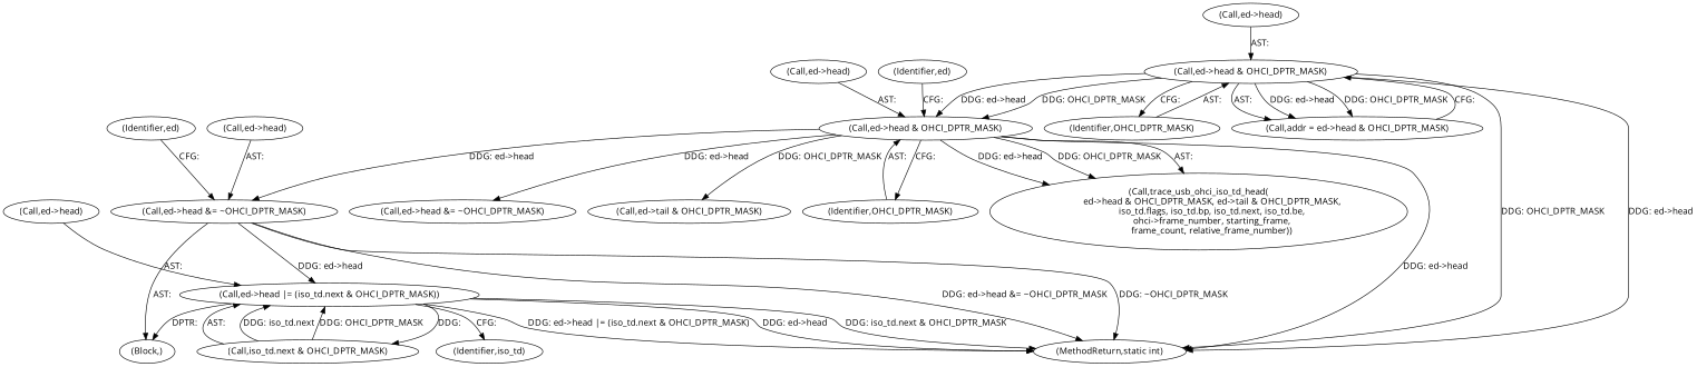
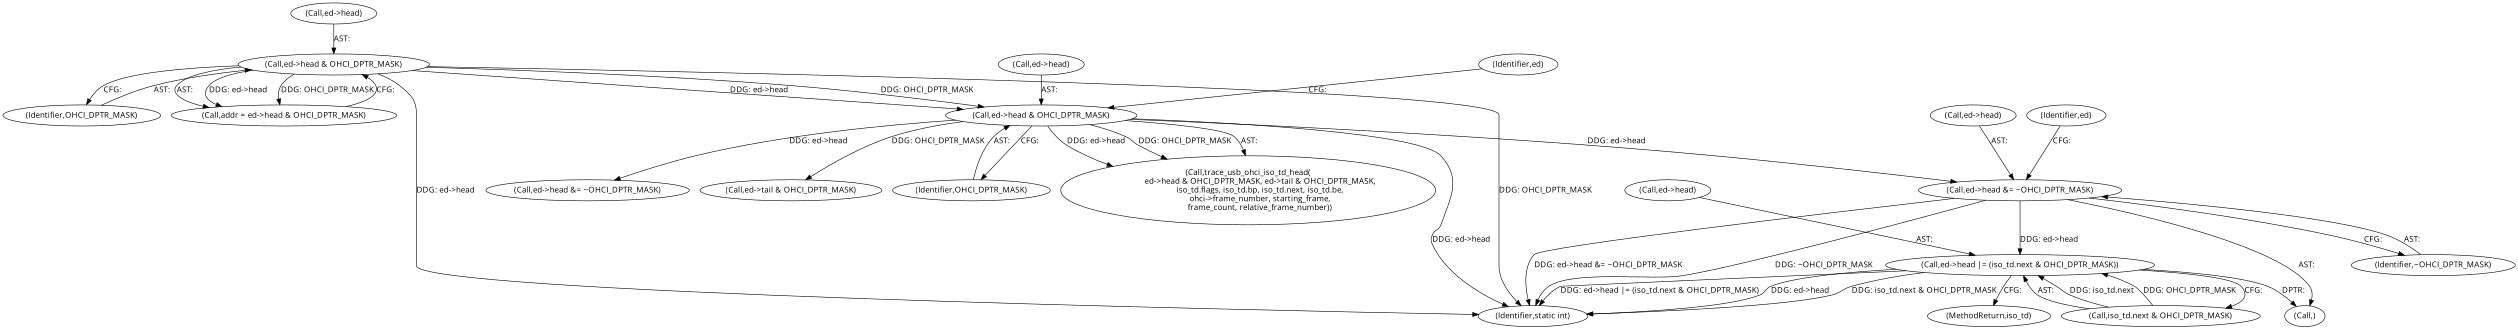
  digraph {
    fontname="Open Sans"
    node [fontname="Open Sans"]
    edge [fontname="Open Sans"]
    n1 [label="(Call,ed->head &= ~OHCI_DPTR_MASK)"]
    n2 [label="(Call,ed->head |= (iso_td.next & OHCI_DPTR_MASK))"]
-   n3 [label="(Block,)"]
-   n5 [label="(MethodReturn,static int)"]
+   n3 [label="(Call,)"]
+   n4 [label="(Identifier,~OHCI_DPTR_MASK)"]
+   n5 [label="(Identifier,static int)"]
    n6 [label="(Call,iso_td.next & OHCI_DPTR_MASK)"]
-   n7 [label="(Identifier,iso_td)"]
+   n7 [label="(MethodReturn,iso_td)"]
    n8 [label="(Call,ed->head & OHCI_DPTR_MASK)"]
    n9 [label="(Call,ed->head &= ~OHCI_DPTR_MASK)"]
    n10 [label="(Call,ed->tail & OHCI_DPTR_MASK)"]
    n11 [label="(Identifier,OHCI_DPTR_MASK)"]
    n12 [label="(Call,trace_usb_ohci_iso_td_head(\n           ed->head & OHCI_DPTR_MASK, ed->tail & OHCI_DPTR_MASK,\n           iso_td.flags, iso_td.bp, iso_td.next, iso_td.be,\n           ohci->frame_number, starting_frame,\n           frame_count, relative_frame_number))"]
    n13 [label="(Call,ed->head & OHCI_DPTR_MASK)"]
    n14 [label="(Identifier,OHCI_DPTR_MASK)"]
    n15 [label="(Call,addr = ed->head & OHCI_DPTR_MASK)"]
    n16 [label="(Call,ed->head)"]
    n17 [label="(Identifier,ed)"]
    n18 [label="(Call,ed->head)"]
    n19 [label="(Call,ed->head)"]
    n20 [label="(Call,ed->head)"]
    n21 [label="(Identifier,ed)"]
    n1 -> n2 [label="DDG: ed->head"]
    n1 -> n3 [label="AST: "]
+   n1 -> n4 [label="CFG: "]
    n1 -> n5 [label="DDG: ed->head &= ~OHCI_DPTR_MASK"]
    n1 -> n5 [label="DDG: ~OHCI_DPTR_MASK"]
    n2 -> n3 [label="DPTR: "]
    n2 -> n5 [label="DDG: iso_td.next & OHCI_DPTR_MASK"]
    n2 -> n5 [label="DDG: ed->head |= (iso_td.next & OHCI_DPTR_MASK)"]
    n2 -> n5 [label="DDG: ed->head"]
-   n2 -> n6 [label="DDG: "]
+   n2 -> n6 [label="CFG: "]
    n2 -> n7 [label="CFG: "]
+   n4 -> n1 [label="AST: "]
    n6 -> n2 [label="AST: "]
    n6 -> n2 [label="DDG: iso_td.next"]
    n6 -> n2 [label="DDG: OHCI_DPTR_MASK"]
    n8 -> n1 [label="DDG: ed->head"]
    n8 -> n5 [label="DDG: ed->head"]
    n8 -> n9 [label="DDG: ed->head"]
    n8 -> n10 [label="DDG: OHCI_DPTR_MASK"]
    n8 -> n11 [label="CFG: "]
    n8 -> n12 [label="AST: "]
    n8 -> n12 [label="DDG: ed->head"]
    n8 -> n12 [label="DDG: OHCI_DPTR_MASK"]
    n11 -> n8 [label="AST: "]
    n13 -> n5 [label="DDG: ed->head"]
    n13 -> n5 [label="DDG: OHCI_DPTR_MASK"]
    n13 -> n8 [label="DDG: ed->head"]
    n13 -> n8 [label="DDG: OHCI_DPTR_MASK"]
    n13 -> n14 [label="CFG: "]
    n13 -> n15 [label="AST: "]
    n13 -> n15 [label="DDG: ed->head"]
    n13 -> n15 [label="DDG: OHCI_DPTR_MASK"]
    n14 -> n13 [label="AST: "]
    n15 -> n13 [label="CFG: "]
    n16 -> n1 [label="AST: "]
    n17 -> n1 [label="CFG: "]
    n18 -> n2 [label="AST: "]
    n19 -> n13 [label="AST: "]
    n20 -> n8 [label="AST: "]
    n21 -> n8 [label="CFG: "]
  }
